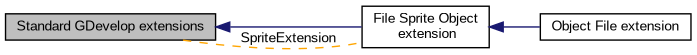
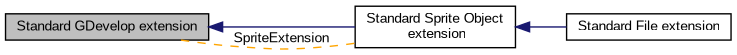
  digraph {
    fontname="Liberation Sans"
    rankdir=LR
    node [color=black fillcolor=white fontname="Liberation Sans" fontsize=10 shape=record style=filled]
    edge [color=midnightblue dir=back fontname="Liberation Sans" fontsize=10 labelfontname=Helvetica labelfontsize=10 shape=plaintext style=solid]
-   n1 [height=0.2 label="Object File extension" width=0.4]
-   n2 [height=0.2 label="File Sprite Object\l extension" width=0.4]
-   n3 [fillcolor=grey75 fontcolor=black height=0.2 label="Standard GDevelop extensions" width=0.4]
+   n1 [height=0.2 label="Standard File extension" width=0.4]
+   n2 [height=0.2 label="Standard Sprite Object\l extension" width=0.4]
+   n3 [fillcolor=grey75 fontcolor=black height=0.2 label="Standard GDevelop extension" width=0.4]
    n2 -> n1
    n3 -> n2
    n3 -> n2 [color=orange dir=none label=SpriteExtension style=dashed]
  }
